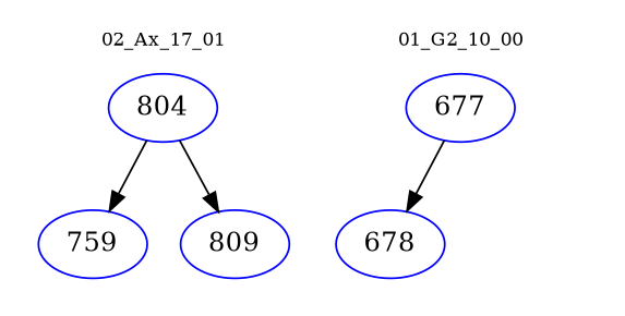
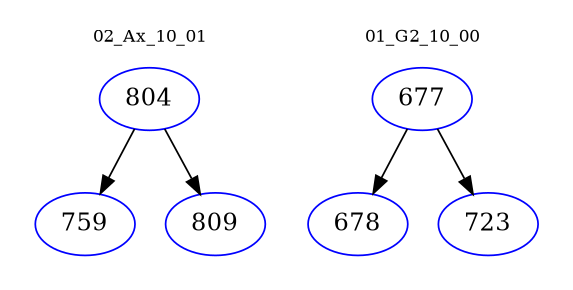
  digraph {
    node [color=blue]
    edge [color=black]
    n1 [label=804]
    n2 [label=759]
    n3 [label=809]
    n4 [label=677]
    n5 [label=678]
+   n6 [label=723]
    subgraph cluster_1 {
      color=white
      fontsize=10
-     label="02_Ax_17_01"
+     label="02_Ax_10_01"
      n1
      n2
      n3
    }
    subgraph cluster_2 {
      color=white
      fontsize=10
      label="01_G2_10_00"
      n4
      n5
+     n6
    }
    n1 -> n2
    n1 -> n3
    n4 -> n5
+   n4 -> n6
  }
